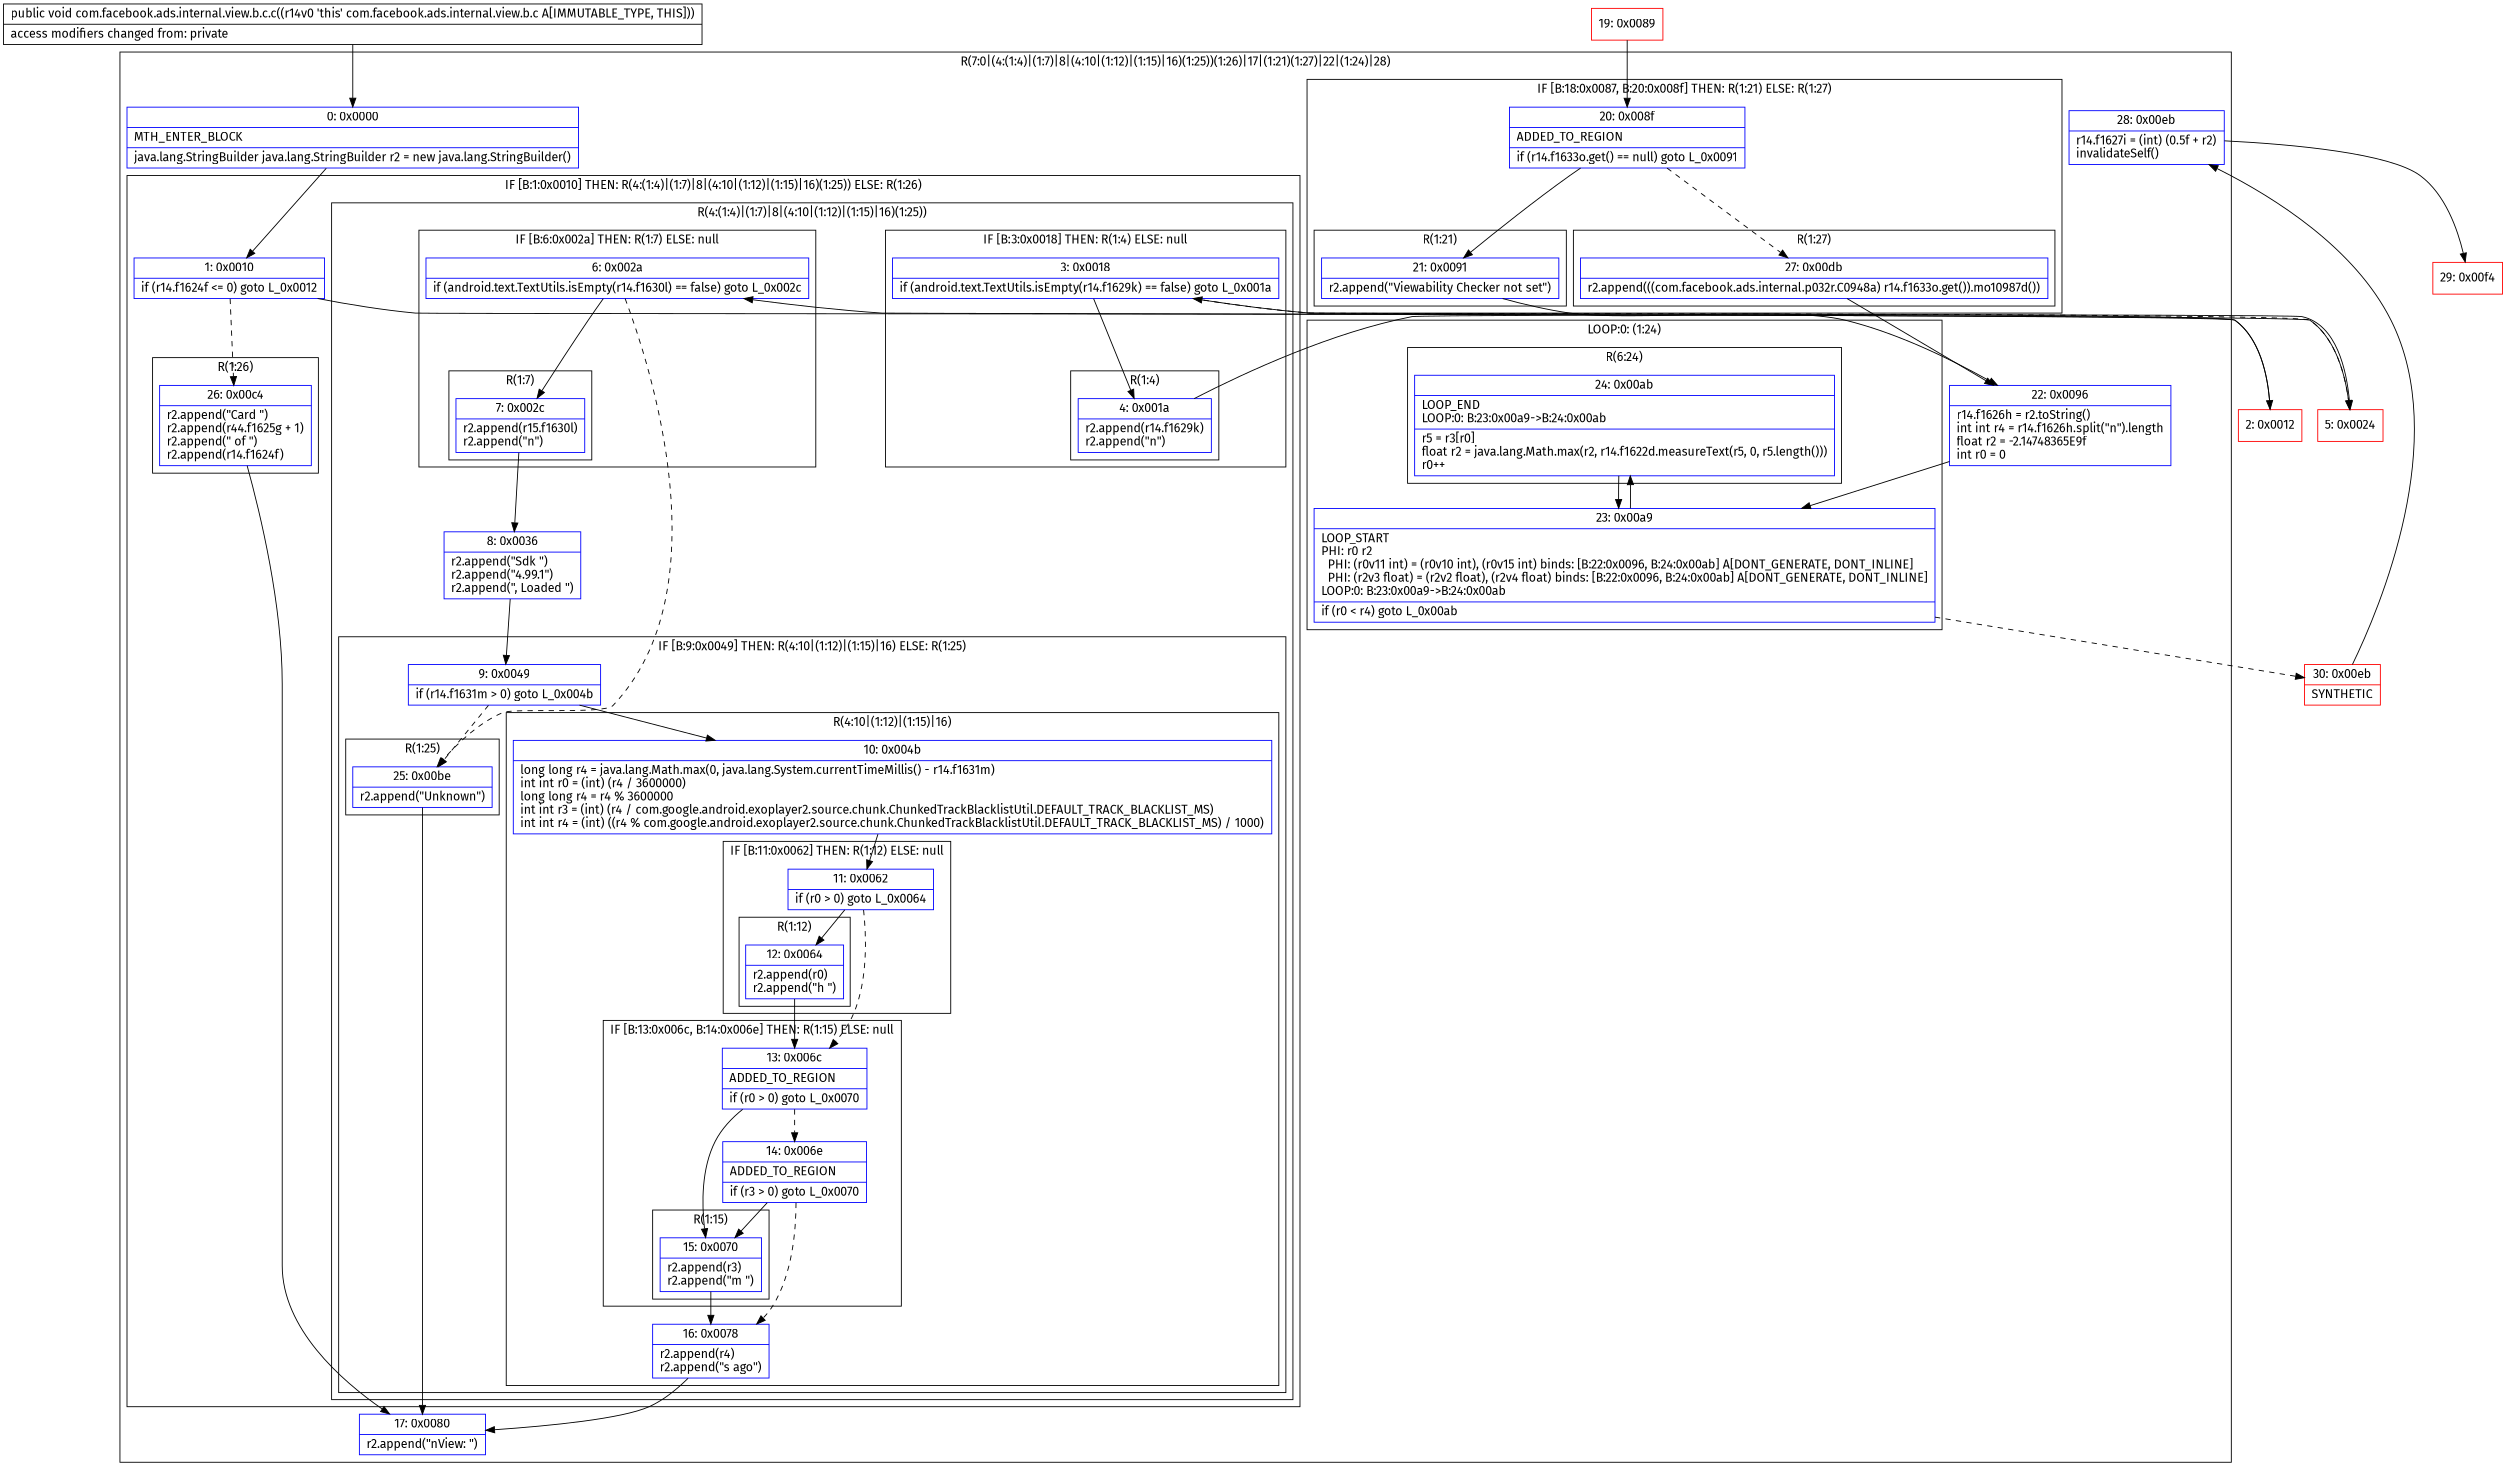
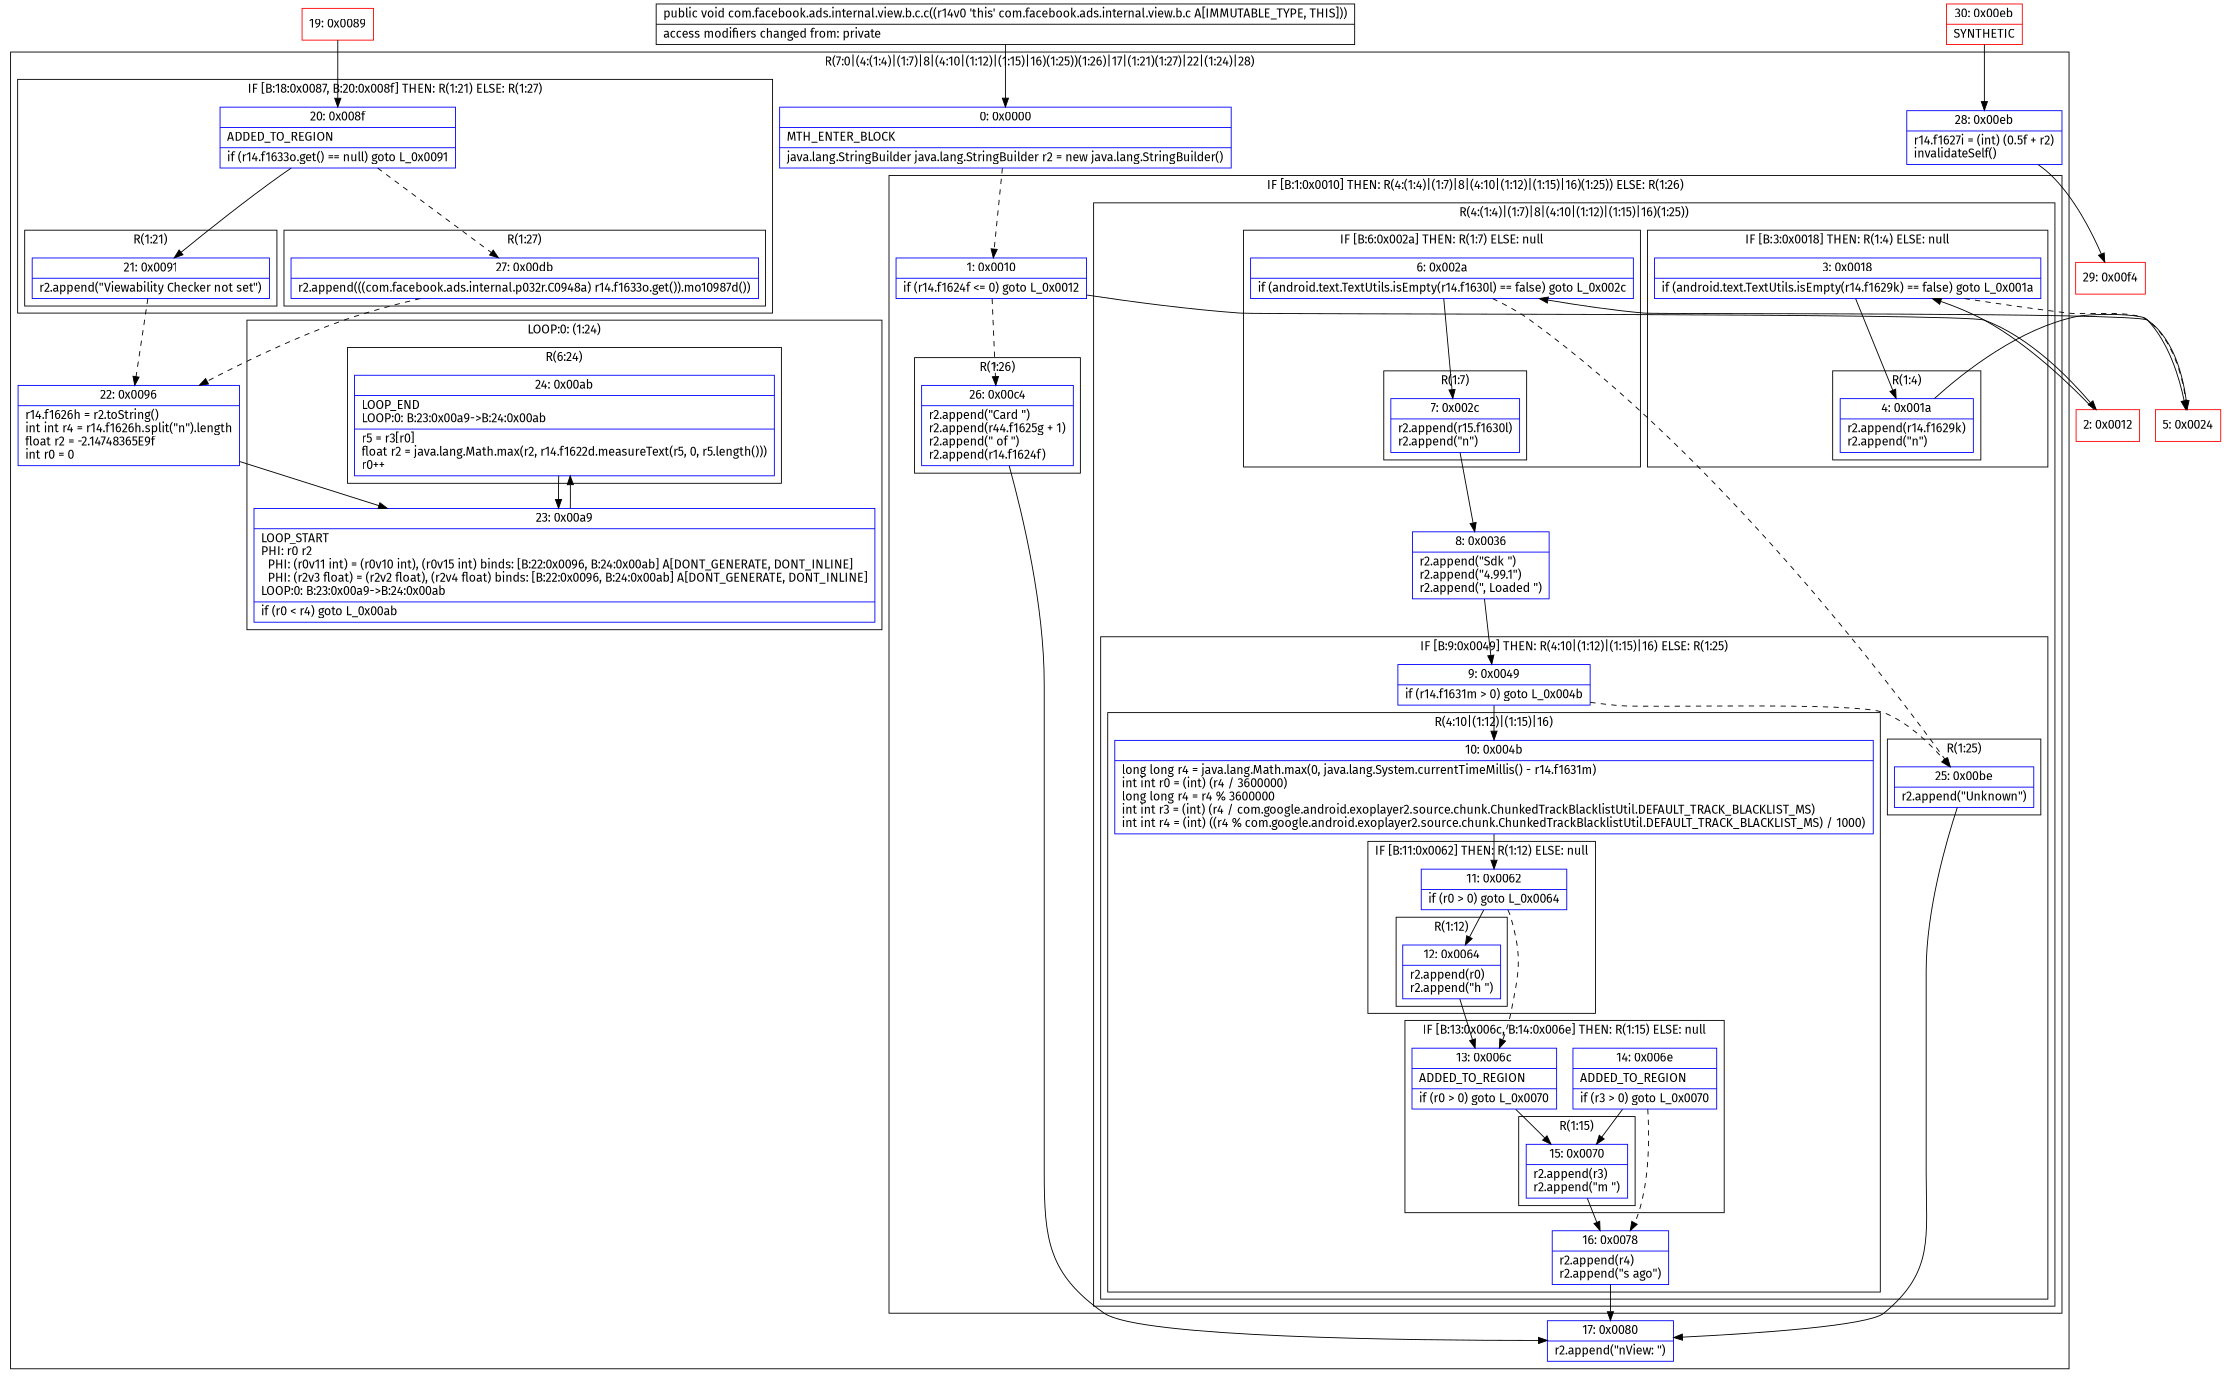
  digraph {
    fontname="Fira Sans"
    node [color=blue fontname="Fira Sans" shape=record]
    edge [fontname="Fira Sans"]
    n1 [label="{4\:\ 0x001a|r2.append(r14.f1629k)\lr2.append(\"n\")\l}"]
    n2 [label="{3\:\ 0x0018|if (android.text.TextUtils.isEmpty(r14.f1629k) == false) goto L_0x001a\l}"]
    n3 [label="{7\:\ 0x002c|r2.append(r15.f1630l)\lr2.append(\"n\")\l}"]
    n4 [label="{6\:\ 0x002a|if (android.text.TextUtils.isEmpty(r14.f1630l) == false) goto L_0x002c\l}"]
    n5 [label="{12\:\ 0x0064|r2.append(r0)\lr2.append(\"h \")\l}"]
    n6 [label="{11\:\ 0x0062|if (r0 \> 0) goto L_0x0064\l}"]
    n7 [label="{15\:\ 0x0070|r2.append(r3)\lr2.append(\"m \")\l}"]
    n8 [label="{13\:\ 0x006c|ADDED_TO_REGION\l|if (r0 \> 0) goto L_0x0070\l}"]
    n9 [label="{14\:\ 0x006e|ADDED_TO_REGION\l|if (r3 \> 0) goto L_0x0070\l}"]
    n10 [label="{10\:\ 0x004b|long long r4 = java.lang.Math.max(0, java.lang.System.currentTimeMillis() \- r14.f1631m)\lint int r0 = (int) (r4 \/ 3600000)\llong long r4 = r4 % 3600000\lint int r3 = (int) (r4 \/ com.google.android.exoplayer2.source.chunk.ChunkedTrackBlacklistUtil.DEFAULT_TRACK_BLACKLIST_MS)\lint int r4 = (int) ((r4 % com.google.android.exoplayer2.source.chunk.ChunkedTrackBlacklistUtil.DEFAULT_TRACK_BLACKLIST_MS) \/ 1000)\l}"]
    n11 [label="{16\:\ 0x0078|r2.append(r4)\lr2.append(\"s ago\")\l}"]
    n12 [label="{25\:\ 0x00be|r2.append(\"Unknown\")\l}"]
    n13 [label="{9\:\ 0x0049|if (r14.f1631m \> 0) goto L_0x004b\l}"]
    n14 [label="{8\:\ 0x0036|r2.append(\"Sdk \")\lr2.append(\"4.99.1\")\lr2.append(\", Loaded \")\l}"]
    n15 [label="{26\:\ 0x00c4|r2.append(\"Card \")\lr2.append(r44.f1625g + 1)\lr2.append(\" of \")\lr2.append(r14.f1624f)\l}"]
    n16 [label="{1\:\ 0x0010|if (r14.f1624f \<= 0) goto L_0x0012\l}"]
    n17 [label="{21\:\ 0x0091|r2.append(\"Viewability Checker not set\")\l}"]
    n18 [label="{27\:\ 0x00db|r2.append(((com.facebook.ads.internal.p032r.C0948a) r14.f1633o.get()).mo10987d())\l}"]
    n19 [label="{20\:\ 0x008f|ADDED_TO_REGION\l|if (r14.f1633o.get() == null) goto L_0x0091\l}"]
    n20 [label="{24\:\ 0x00ab|LOOP_END\lLOOP:0: B:23:0x00a9\-\>B:24:0x00ab\l|r5 = r3[r0]\lfloat r2 = java.lang.Math.max(r2, r14.f1622d.measureText(r5, 0, r5.length()))\lr0++\l}"]
    n21 [label="{23\:\ 0x00a9|LOOP_START\lPHI: r0 r2 \l  PHI: (r0v11 int) = (r0v10 int), (r0v15 int) binds: [B:22:0x0096, B:24:0x00ab] A[DONT_GENERATE, DONT_INLINE]\l  PHI: (r2v3 float) = (r2v2 float), (r2v4 float) binds: [B:22:0x0096, B:24:0x00ab] A[DONT_GENERATE, DONT_INLINE]\lLOOP:0: B:23:0x00a9\-\>B:24:0x00ab\l|if (r0 \< r4) goto L_0x00ab\l}"]
    n22 [label="{0\:\ 0x0000|MTH_ENTER_BLOCK\l|java.lang.StringBuilder java.lang.StringBuilder r2 = new java.lang.StringBuilder()\l}"]
    n23 [label="{17\:\ 0x0080|r2.append(\"nView: \")\l}"]
    n24 [label="{22\:\ 0x0096|r14.f1626h = r2.toString()\lint int r4 = r14.f1626h.split(\"n\").length\lfloat r2 = \-2.14748365E9f\lint r0 = 0\l}"]
    n25 [label="{28\:\ 0x00eb|r14.f1627i = (int) (0.5f + r2)\linvalidateSelf()\l}"]
    n26 [color=red label="{5\:\ 0x0024}"]
    n27 [color=red label="{2\:\ 0x0012}"]
    n28 [color=red label="{30\:\ 0x00eb|SYNTHETIC\l}"]
    n29 [color=red label="{29\:\ 0x00f4}"]
    n30 [color=red label="{19\:\ 0x0089}"]
    n31 [label="{public void com.facebook.ads.internal.view.b.c.c((r14v0 'this' com.facebook.ads.internal.view.b.c A[IMMUTABLE_TYPE, THIS]))  | access modifiers changed from: private\l}" color=""]
    subgraph cluster_1 {
      label="R(7:0|(4:(1:4)|(1:7)|8|(4:10|(1:12)|(1:15)|16)(1:25))(1:26)|17|(1:21)(1:27)|22|(1:24)|28)"
      n22
      n23
      n24
      n25
      subgraph cluster_2 {
        label="IF [B:1:0x0010] THEN: R(4:(1:4)|(1:7)|8|(4:10|(1:12)|(1:15)|16)(1:25)) ELSE: R(1:26)"
        n16
        subgraph cluster_3 {
          label="R(4:(1:4)|(1:7)|8|(4:10|(1:12)|(1:15)|16)(1:25))"
          n14
          subgraph cluster_4 {
            label="IF [B:3:0x0018] THEN: R(1:4) ELSE: null"
            n2
            subgraph cluster_5 {
              label="R(1:4)"
              n1
            }
          }
          subgraph cluster_6 {
            label="IF [B:6:0x002a] THEN: R(1:7) ELSE: null"
            n4
            subgraph cluster_7 {
              label="R(1:7)"
              n3
            }
          }
          subgraph cluster_8 {
            label="IF [B:9:0x0049] THEN: R(4:10|(1:12)|(1:15)|16) ELSE: R(1:25)"
            n13
            subgraph cluster_9 {
              label="R(4:10|(1:12)|(1:15)|16)"
              n10
              n11
              subgraph cluster_10 {
                label="IF [B:11:0x0062] THEN: R(1:12) ELSE: null"
                n6
                subgraph cluster_11 {
                  label="R(1:12)"
                  n5
                }
              }
              subgraph cluster_12 {
                label="IF [B:13:0x006c, B:14:0x006e] THEN: R(1:15) ELSE: null"
                n8
                n9
                subgraph cluster_13 {
                  label="R(1:15)"
                  n7
                }
              }
            }
            subgraph cluster_14 {
              label="R(1:25)"
              n12
            }
          }
        }
        subgraph cluster_15 {
          label="R(1:26)"
          n15
        }
      }
      subgraph cluster_16 {
        label="IF [B:18:0x0087, B:20:0x008f] THEN: R(1:21) ELSE: R(1:27)"
        n19
        subgraph cluster_17 {
          label="R(1:21)"
          n17
        }
        subgraph cluster_18 {
          label="R(1:27)"
          n18
        }
      }
      subgraph cluster_19 {
        label="LOOP:0: (1:24)"
        n21
        subgraph cluster_20 {
          label="R(6:24)"
          n20
        }
      }
    }
    n1 -> n26
    n2 -> n1
    n2 -> n26 [style=dashed]
    n3 -> n14
    n4 -> n3
    n4 -> n12 [style=dashed]
    n5 -> n8
    n6 -> n5
    n6 -> n8 [style=dashed]
    n7 -> n11
    n8 -> n7
-   n8 -> n9 [style=dashed]
    n9 -> n7
    n9 -> n11 [style=dashed]
    n10 -> n6
    n11 -> n23
    n12 -> n23
    n13 -> n10
    n13 -> n12 [style=dashed]
    n14 -> n13
    n15 -> n23
    n16 -> n15 [style=dashed]
    n16 -> n27
-   n17 -> n24
-   n18 -> n24
+   n17 -> n24 [style=dashed]
+   n18 -> n24 [style=dashed]
    n19 -> n17
    n19 -> n18 [style=dashed]
    n20 -> n21
    n21 -> n20
-   n21 -> n28 [style=dashed]
-   n22 -> n16
+   n22 -> n16 [style=dashed]
    n24 -> n21
    n25 -> n29
    n26 -> n4
    n27 -> n2
    n28 -> n25
    n30 -> n19
    n31 -> n22
  }
